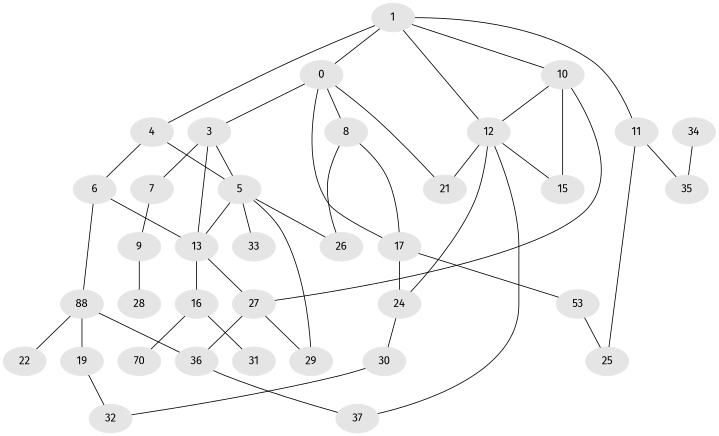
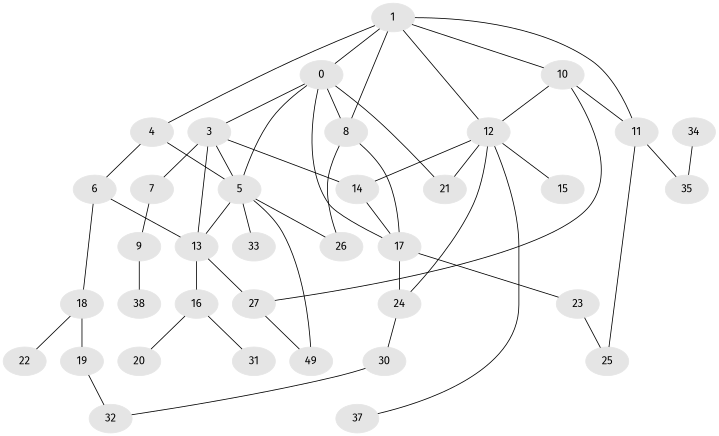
  graph {
    fontname="Fira Sans"
    node [color=gray90 fontname="Fira Sans" style=filled]
    edge [fontname="Fira Sans" weight=1.0]
    n1 [label=0]
    1
    4
    8
    10
    11
    12
    3
    5
    17
    21
    6
    26
    27
    25
    35
+   14
    24
    15
    37
    7
    13
-   29
+   29 [label=49]
    33
-   23 [label=53]
+   23
    9
    16
-   18 [label=88]
+   18
    19
    22
-   36
-   28
+   28 [label=38]
    30
    34
-   20 [label=70]
+   20
    31
    32
    n1 -- 8
    n1 -- 3
+   n1 -- 5
    n1 -- 17
    n1 -- 21
    1 -- n1
    1 -- 4
+   1 -- 8
    1 -- 10
    1 -- 11
    1 -- 12
    4 -- 5
    4 -- 6
    8 -- 17
    8 -- 26
-   10 -- 15 [weight=2.0]
+   10 -- 11 [weight=2.0]
    10 -- 12
    10 -- 27
    11 -- 25
    11 -- 35
    12 -- 21
+   12 -- 14
    12 -- 24
    12 -- 15
    12 -- 37
    3 -- 5
+   3 -- 14
    3 -- 7
    3 -- 13
    5 -- 26
    5 -- 13
    5 -- 29
    5 -- 33
    17 -- 24
    17 -- 23
    6 -- 13
    6 -- 18
    27 -- 29 [weight=2.0]
-   27 -- 36
+   14 -- 17
    24 -- 30
    7 -- 9
    13 -- 27 [weight=2.0]
    13 -- 16
    23 -- 25
    9 -- 28
    16 -- 20
    16 -- 31
    18 -- 19 [weight=2.0]
    18 -- 22
-   18 -- 36 [weight=2.0]
    19 -- 32
-   36 -- 37
    30 -- 32
    34 -- 35
  }
